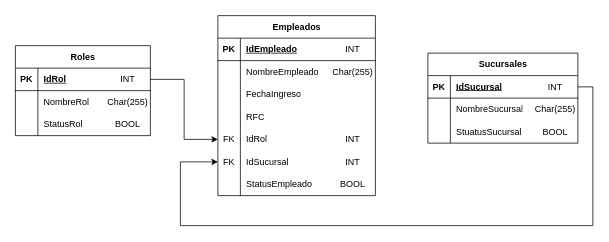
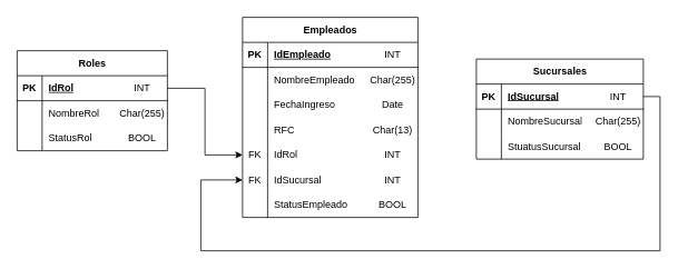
  <mxCell id="0" />
  <mxCell id="1" parent="0" />
  <mxCell id="2" value="Roles" style="shape=table;startSize=30;container=1;collapsible=1;childLayout=tableLayout;fixedRows=1;rowLines=0;fontStyle=1;align=center;resizeLast=1;html=1;" vertex="1" parent="1"><mxGeometry x="20" y="60" width="180" height="120" as="geometry" /></mxCell>
  <mxCell id="3" value="" style="shape=tableRow;horizontal=0;startSize=0;swimlaneHead=0;swimlaneBody=0;fillColor=none;collapsible=0;dropTarget=0;points=[[0,0.5],[1,0.5]];portConstraint=eastwest;top=0;left=0;right=0;bottom=1;" vertex="1" parent="2"><mxGeometry y="30" width="180" height="30" as="geometry" /></mxCell>
  <mxCell id="4" value="PK" style="shape=partialRectangle;connectable=0;fillColor=none;top=0;left=0;bottom=0;right=0;fontStyle=1;overflow=hidden;whiteSpace=wrap;html=1;" vertex="1" parent="3"><mxGeometry width="30" height="30" as="geometry"><mxRectangle width="30" height="30" as="alternateBounds" /></mxGeometry></mxCell>
  <mxCell id="5" value="IdRol" style="shape=partialRectangle;connectable=0;fillColor=none;top=0;left=0;bottom=0;right=0;align=left;spacingLeft=6;fontStyle=5;overflow=hidden;whiteSpace=wrap;html=1;" vertex="1" parent="3"><mxGeometry x="30" width="150" height="30" as="geometry"><mxRectangle width="150" height="30" as="alternateBounds" /></mxGeometry></mxCell>
  <mxCell id="6" value="" style="shape=tableRow;horizontal=0;startSize=0;swimlaneHead=0;swimlaneBody=0;fillColor=none;collapsible=0;dropTarget=0;points=[[0,0.5],[1,0.5]];portConstraint=eastwest;top=0;left=0;right=0;bottom=0;" vertex="1" parent="2"><mxGeometry y="60" width="180" height="30" as="geometry" /></mxCell>
  <mxCell id="7" value="" style="shape=partialRectangle;connectable=0;fillColor=none;top=0;left=0;bottom=0;right=0;editable=1;overflow=hidden;whiteSpace=wrap;html=1;" vertex="1" parent="6"><mxGeometry width="30" height="30" as="geometry"><mxRectangle width="30" height="30" as="alternateBounds" /></mxGeometry></mxCell>
  <mxCell id="8" value="NombreRol&amp;nbsp; &amp;nbsp; &amp;nbsp;&amp;nbsp;" style="shape=partialRectangle;connectable=0;fillColor=none;top=0;left=0;bottom=0;right=0;align=left;spacingLeft=6;overflow=hidden;whiteSpace=wrap;html=1;" vertex="1" parent="6"><mxGeometry x="30" width="150" height="30" as="geometry"><mxRectangle width="150" height="30" as="alternateBounds" /></mxGeometry></mxCell>
  <mxCell id="9" value="" style="shape=tableRow;horizontal=0;startSize=0;swimlaneHead=0;swimlaneBody=0;fillColor=none;collapsible=0;dropTarget=0;points=[[0,0.5],[1,0.5]];portConstraint=eastwest;top=0;left=0;right=0;bottom=0;" vertex="1" parent="2"><mxGeometry y="90" width="180" height="30" as="geometry" /></mxCell>
  <mxCell id="10" value="" style="shape=partialRectangle;connectable=0;fillColor=none;top=0;left=0;bottom=0;right=0;editable=1;overflow=hidden;whiteSpace=wrap;html=1;" vertex="1" parent="9"><mxGeometry width="30" height="30" as="geometry"><mxRectangle width="30" height="30" as="alternateBounds" /></mxGeometry></mxCell>
  <mxCell id="11" value="StatusRol&amp;nbsp; &amp;nbsp; &amp;nbsp; &amp;nbsp; &amp;nbsp;" style="shape=partialRectangle;connectable=0;fillColor=none;top=0;left=0;bottom=0;right=0;align=left;spacingLeft=6;overflow=hidden;whiteSpace=wrap;html=1;" vertex="1" parent="9"><mxGeometry x="30" width="150" height="30" as="geometry"><mxRectangle width="150" height="30" as="alternateBounds" /></mxGeometry></mxCell>
  <mxCell id="12" value="Sucursales" style="shape=table;startSize=30;container=1;collapsible=1;childLayout=tableLayout;fixedRows=1;rowLines=0;fontStyle=1;align=center;resizeLast=1;html=1;" vertex="1" parent="1"><mxGeometry x="570" y="70" width="200" height="120" as="geometry" /></mxCell>
  <mxCell id="13" value="" style="shape=tableRow;horizontal=0;startSize=0;swimlaneHead=0;swimlaneBody=0;fillColor=none;collapsible=0;dropTarget=0;points=[[0,0.5],[1,0.5]];portConstraint=eastwest;top=0;left=0;right=0;bottom=1;" vertex="1" parent="12"><mxGeometry y="30" width="200" height="30" as="geometry" /></mxCell>
  <mxCell id="14" value="PK" style="shape=partialRectangle;connectable=0;fillColor=none;top=0;left=0;bottom=0;right=0;fontStyle=1;overflow=hidden;whiteSpace=wrap;html=1;" vertex="1" parent="13"><mxGeometry width="30" height="30" as="geometry"><mxRectangle width="30" height="30" as="alternateBounds" /></mxGeometry></mxCell>
  <mxCell id="15" value="IdSucursal" style="shape=partialRectangle;connectable=0;fillColor=none;top=0;left=0;bottom=0;right=0;align=left;spacingLeft=6;fontStyle=5;overflow=hidden;whiteSpace=wrap;html=1;" vertex="1" parent="13"><mxGeometry x="30" width="170" height="30" as="geometry"><mxRectangle width="170" height="30" as="alternateBounds" /></mxGeometry></mxCell>
  <mxCell id="16" value="" style="shape=tableRow;horizontal=0;startSize=0;swimlaneHead=0;swimlaneBody=0;fillColor=none;collapsible=0;dropTarget=0;points=[[0,0.5],[1,0.5]];portConstraint=eastwest;top=0;left=0;right=0;bottom=0;" vertex="1" parent="12"><mxGeometry y="60" width="200" height="30" as="geometry" /></mxCell>
  <mxCell id="17" value="" style="shape=partialRectangle;connectable=0;fillColor=none;top=0;left=0;bottom=0;right=0;editable=1;overflow=hidden;whiteSpace=wrap;html=1;" vertex="1" parent="16"><mxGeometry width="30" height="30" as="geometry"><mxRectangle width="30" height="30" as="alternateBounds" /></mxGeometry></mxCell>
  <mxCell id="18" value="NombreSucursal" style="shape=partialRectangle;connectable=0;fillColor=none;top=0;left=0;bottom=0;right=0;align=left;spacingLeft=6;overflow=hidden;whiteSpace=wrap;html=1;" vertex="1" parent="16"><mxGeometry x="30" width="170" height="30" as="geometry"><mxRectangle width="170" height="30" as="alternateBounds" /></mxGeometry></mxCell>
  <mxCell id="19" value="" style="shape=tableRow;horizontal=0;startSize=0;swimlaneHead=0;swimlaneBody=0;fillColor=none;collapsible=0;dropTarget=0;points=[[0,0.5],[1,0.5]];portConstraint=eastwest;top=0;left=0;right=0;bottom=0;" vertex="1" parent="12"><mxGeometry y="90" width="200" height="30" as="geometry" /></mxCell>
  <mxCell id="20" value="" style="shape=partialRectangle;connectable=0;fillColor=none;top=0;left=0;bottom=0;right=0;editable=1;overflow=hidden;whiteSpace=wrap;html=1;" vertex="1" parent="19"><mxGeometry width="30" height="30" as="geometry"><mxRectangle width="30" height="30" as="alternateBounds" /></mxGeometry></mxCell>
  <mxCell id="21" value="StuatusSucursal" style="shape=partialRectangle;connectable=0;fillColor=none;top=0;left=0;bottom=0;right=0;align=left;spacingLeft=6;overflow=hidden;whiteSpace=wrap;html=1;" vertex="1" parent="19"><mxGeometry x="30" width="170" height="30" as="geometry"><mxRectangle width="170" height="30" as="alternateBounds" /></mxGeometry></mxCell>
  <mxCell id="22" value="Empleados" style="shape=table;startSize=30;container=1;collapsible=1;childLayout=tableLayout;fixedRows=1;rowLines=0;fontStyle=1;align=center;resizeLast=1;html=1;" vertex="1" parent="1"><mxGeometry x="290" y="20" width="210" height="240" as="geometry" /></mxCell>
  <mxCell id="23" value="" style="shape=tableRow;horizontal=0;startSize=0;swimlaneHead=0;swimlaneBody=0;fillColor=none;collapsible=0;dropTarget=0;points=[[0,0.5],[1,0.5]];portConstraint=eastwest;top=0;left=0;right=0;bottom=1;" vertex="1" parent="22"><mxGeometry y="30" width="210" height="30" as="geometry" /></mxCell>
  <mxCell id="24" value="PK" style="shape=partialRectangle;connectable=0;fillColor=none;top=0;left=0;bottom=0;right=0;fontStyle=1;overflow=hidden;whiteSpace=wrap;html=1;" vertex="1" parent="23"><mxGeometry width="30" height="30" as="geometry"><mxRectangle width="30" height="30" as="alternateBounds" /></mxGeometry></mxCell>
  <mxCell id="25" value="IdEmpleado" style="shape=partialRectangle;connectable=0;fillColor=none;top=0;left=0;bottom=0;right=0;align=left;spacingLeft=6;fontStyle=5;overflow=hidden;whiteSpace=wrap;html=1;" vertex="1" parent="23"><mxGeometry x="30" width="180" height="30" as="geometry"><mxRectangle width="180" height="30" as="alternateBounds" /></mxGeometry></mxCell>
  <mxCell id="26" value="" style="shape=tableRow;horizontal=0;startSize=0;swimlaneHead=0;swimlaneBody=0;fillColor=none;collapsible=0;dropTarget=0;points=[[0,0.5],[1,0.5]];portConstraint=eastwest;top=0;left=0;right=0;bottom=0;" vertex="1" parent="22"><mxGeometry y="60" width="210" height="30" as="geometry" /></mxCell>
  <mxCell id="27" value="" style="shape=partialRectangle;connectable=0;fillColor=none;top=0;left=0;bottom=0;right=0;editable=1;overflow=hidden;whiteSpace=wrap;html=1;" vertex="1" parent="26"><mxGeometry width="30" height="30" as="geometry"><mxRectangle width="30" height="30" as="alternateBounds" /></mxGeometry></mxCell>
  <mxCell id="28" value="NombreEmpleado" style="shape=partialRectangle;connectable=0;fillColor=none;top=0;left=0;bottom=0;right=0;align=left;spacingLeft=6;overflow=hidden;whiteSpace=wrap;html=1;" vertex="1" parent="26"><mxGeometry x="30" width="180" height="30" as="geometry"><mxRectangle width="180" height="30" as="alternateBounds" /></mxGeometry></mxCell>
  <mxCell id="29" value="" style="shape=tableRow;horizontal=0;startSize=0;swimlaneHead=0;swimlaneBody=0;fillColor=none;collapsible=0;dropTarget=0;points=[[0,0.5],[1,0.5]];portConstraint=eastwest;top=0;left=0;right=0;bottom=0;" vertex="1" parent="22"><mxGeometry y="90" width="210" height="30" as="geometry" /></mxCell>
  <mxCell id="30" value="" style="shape=partialRectangle;connectable=0;fillColor=none;top=0;left=0;bottom=0;right=0;editable=1;overflow=hidden;whiteSpace=wrap;html=1;" vertex="1" parent="29"><mxGeometry width="30" height="30" as="geometry"><mxRectangle width="30" height="30" as="alternateBounds" /></mxGeometry></mxCell>
  <mxCell id="31" value="FechaIngreso" style="shape=partialRectangle;connectable=0;fillColor=none;top=0;left=0;bottom=0;right=0;align=left;spacingLeft=6;overflow=hidden;whiteSpace=wrap;html=1;" vertex="1" parent="29"><mxGeometry x="30" width="180" height="30" as="geometry"><mxRectangle width="180" height="30" as="alternateBounds" /></mxGeometry></mxCell>
  <mxCell id="32" value="" style="shape=tableRow;horizontal=0;startSize=0;swimlaneHead=0;swimlaneBody=0;fillColor=none;collapsible=0;dropTarget=0;points=[[0,0.5],[1,0.5]];portConstraint=eastwest;top=0;left=0;right=0;bottom=0;" vertex="1" parent="22"><mxGeometry y="120" width="210" height="30" as="geometry" /></mxCell>
  <mxCell id="33" value="" style="shape=partialRectangle;connectable=0;fillColor=none;top=0;left=0;bottom=0;right=0;editable=1;overflow=hidden;whiteSpace=wrap;html=1;" vertex="1" parent="32"><mxGeometry width="30" height="30" as="geometry"><mxRectangle width="30" height="30" as="alternateBounds" /></mxGeometry></mxCell>
  <mxCell id="34" value="RFC" style="shape=partialRectangle;connectable=0;fillColor=none;top=0;left=0;bottom=0;right=0;align=left;spacingLeft=6;overflow=hidden;whiteSpace=wrap;html=1;" vertex="1" parent="32"><mxGeometry x="30" width="180" height="30" as="geometry"><mxRectangle width="180" height="30" as="alternateBounds" /></mxGeometry></mxCell>
  <mxCell id="35" value="" style="shape=tableRow;horizontal=0;startSize=0;swimlaneHead=0;swimlaneBody=0;fillColor=none;collapsible=0;dropTarget=0;points=[[0,0.5],[1,0.5]];portConstraint=eastwest;top=0;left=0;right=0;bottom=0;" vertex="1" parent="22"><mxGeometry y="150" width="210" height="30" as="geometry" /></mxCell>
  <mxCell id="36" value="FK" style="shape=partialRectangle;connectable=0;fillColor=none;top=0;left=0;bottom=0;right=0;editable=1;overflow=hidden;whiteSpace=wrap;html=1;" vertex="1" parent="35"><mxGeometry width="30" height="30" as="geometry"><mxRectangle width="30" height="30" as="alternateBounds" /></mxGeometry></mxCell>
  <mxCell id="37" value="IdRol" style="shape=partialRectangle;connectable=0;fillColor=none;top=0;left=0;bottom=0;right=0;align=left;spacingLeft=6;overflow=hidden;whiteSpace=wrap;html=1;" vertex="1" parent="35"><mxGeometry x="30" width="180" height="30" as="geometry"><mxRectangle width="180" height="30" as="alternateBounds" /></mxGeometry></mxCell>
  <mxCell id="38" value="" style="shape=tableRow;horizontal=0;startSize=0;swimlaneHead=0;swimlaneBody=0;fillColor=none;collapsible=0;dropTarget=0;points=[[0,0.5],[1,0.5]];portConstraint=eastwest;top=0;left=0;right=0;bottom=0;" vertex="1" parent="22"><mxGeometry y="180" width="210" height="30" as="geometry" /></mxCell>
  <mxCell id="39" value="FK" style="shape=partialRectangle;connectable=0;fillColor=none;top=0;left=0;bottom=0;right=0;editable=1;overflow=hidden;whiteSpace=wrap;html=1;" vertex="1" parent="38"><mxGeometry width="30" height="30" as="geometry"><mxRectangle width="30" height="30" as="alternateBounds" /></mxGeometry></mxCell>
  <mxCell id="40" value="IdSucursal" style="shape=partialRectangle;connectable=0;fillColor=none;top=0;left=0;bottom=0;right=0;align=left;spacingLeft=6;overflow=hidden;whiteSpace=wrap;html=1;" vertex="1" parent="38"><mxGeometry x="30" width="180" height="30" as="geometry"><mxRectangle width="180" height="30" as="alternateBounds" /></mxGeometry></mxCell>
  <mxCell id="41" value="" style="shape=tableRow;horizontal=0;startSize=0;swimlaneHead=0;swimlaneBody=0;fillColor=none;collapsible=0;dropTarget=0;points=[[0,0.5],[1,0.5]];portConstraint=eastwest;top=0;left=0;right=0;bottom=0;" vertex="1" parent="22"><mxGeometry y="210" width="210" height="30" as="geometry" /></mxCell>
  <mxCell id="42" value="" style="shape=partialRectangle;connectable=0;fillColor=none;top=0;left=0;bottom=0;right=0;editable=1;overflow=hidden;whiteSpace=wrap;html=1;" vertex="1" parent="41"><mxGeometry width="30" height="30" as="geometry"><mxRectangle width="30" height="30" as="alternateBounds" /></mxGeometry></mxCell>
  <mxCell id="43" value="StatusEmpleado" style="shape=partialRectangle;connectable=0;fillColor=none;top=0;left=0;bottom=0;right=0;align=left;spacingLeft=6;overflow=hidden;whiteSpace=wrap;html=1;" vertex="1" parent="41"><mxGeometry x="30" width="180" height="30" as="geometry"><mxRectangle width="180" height="30" as="alternateBounds" /></mxGeometry></mxCell>
  <mxCell id="44" style="edgeStyle=orthogonalEdgeStyle;rounded=0;orthogonalLoop=1;jettySize=auto;html=1;" edge="1" parent="1" source="3" target="35"><mxGeometry relative="1" as="geometry" /></mxCell>
  <mxCell id="45" style="edgeStyle=orthogonalEdgeStyle;rounded=0;orthogonalLoop=1;jettySize=auto;html=1;exitX=1;exitY=0.5;exitDx=0;exitDy=0;" edge="1" parent="1" source="13" target="38"><mxGeometry relative="1" as="geometry"><Array as="points"><mxPoint x="790" y="115" /><mxPoint x="790" y="300" /><mxPoint x="240" y="300" /><mxPoint x="240" y="215" /></Array></mxGeometry></mxCell>
  <mxCell id="46" value="INT" style="text;html=1;strokeColor=none;fillColor=none;align=center;verticalAlign=middle;whiteSpace=wrap;rounded=0;" vertex="1" parent="1"><mxGeometry x="140" y="90" width="60" height="30" as="geometry" /></mxCell>
  <mxCell id="47" value="Char(255)" style="text;html=1;strokeColor=none;fillColor=none;align=center;verticalAlign=middle;whiteSpace=wrap;rounded=0;" vertex="1" parent="1"><mxGeometry x="140" y="120" width="60" height="30" as="geometry" /></mxCell>
  <mxCell id="48" value="BOOL" style="text;html=1;strokeColor=none;fillColor=none;align=center;verticalAlign=middle;whiteSpace=wrap;rounded=0;" vertex="1" parent="1"><mxGeometry x="140" y="150" width="60" height="30" as="geometry" /></mxCell>
  <mxCell id="49" value="INT" style="text;html=1;strokeColor=none;fillColor=none;align=center;verticalAlign=middle;whiteSpace=wrap;rounded=0;" vertex="1" parent="1"><mxGeometry x="440" y="50" width="60" height="30" as="geometry" /></mxCell>
  <mxCell id="50" value="INT" style="text;html=1;strokeColor=none;fillColor=none;align=center;verticalAlign=middle;whiteSpace=wrap;rounded=0;" vertex="1" parent="1"><mxGeometry x="710" y="100" width="60" height="30" as="geometry" /></mxCell>
  <mxCell id="51" value="INT" style="text;html=1;strokeColor=none;fillColor=none;align=center;verticalAlign=middle;whiteSpace=wrap;rounded=0;" vertex="1" parent="1"><mxGeometry x="440" y="170" width="60" height="30" as="geometry" /></mxCell>
  <mxCell id="52" value="INT" style="text;html=1;strokeColor=none;fillColor=none;align=center;verticalAlign=middle;whiteSpace=wrap;rounded=0;" vertex="1" parent="1"><mxGeometry x="440" y="200" width="60" height="30" as="geometry" /></mxCell>
  <mxCell id="53" value="BOOL" style="text;html=1;strokeColor=none;fillColor=none;align=center;verticalAlign=middle;whiteSpace=wrap;rounded=0;" vertex="1" parent="1"><mxGeometry x="440" y="230" width="60" height="30" as="geometry" /></mxCell>
  <mxCell id="54" value="BOOL" style="text;html=1;strokeColor=none;fillColor=none;align=center;verticalAlign=middle;whiteSpace=wrap;rounded=0;" vertex="1" parent="1"><mxGeometry x="710" y="160" width="60" height="30" as="geometry" /></mxCell>
  <mxCell id="55" value="Char(255)" style="text;html=1;strokeColor=none;fillColor=none;align=center;verticalAlign=middle;whiteSpace=wrap;rounded=0;" vertex="1" parent="1"><mxGeometry x="440" y="80" width="60" height="30" as="geometry" /></mxCell>
+ <mxCell id="56" value="Char(13)" style="text;html=1;strokeColor=none;fillColor=none;align=center;verticalAlign=middle;whiteSpace=wrap;rounded=0;" vertex="1" parent="1"><mxGeometry x="440" y="140" width="60" height="30" as="geometry" /></mxCell>
  <mxCell id="57" value="Char(255)" style="text;html=1;strokeColor=none;fillColor=none;align=center;verticalAlign=middle;whiteSpace=wrap;rounded=0;" vertex="1" parent="1"><mxGeometry x="710" y="130" width="60" height="30" as="geometry" /></mxCell>
+ <mxCell id="58" value="Date" style="text;html=1;strokeColor=none;fillColor=none;align=center;verticalAlign=middle;whiteSpace=wrap;rounded=0;" vertex="1" parent="1"><mxGeometry x="440" y="110" width="60" height="30" as="geometry" /></mxCell>
